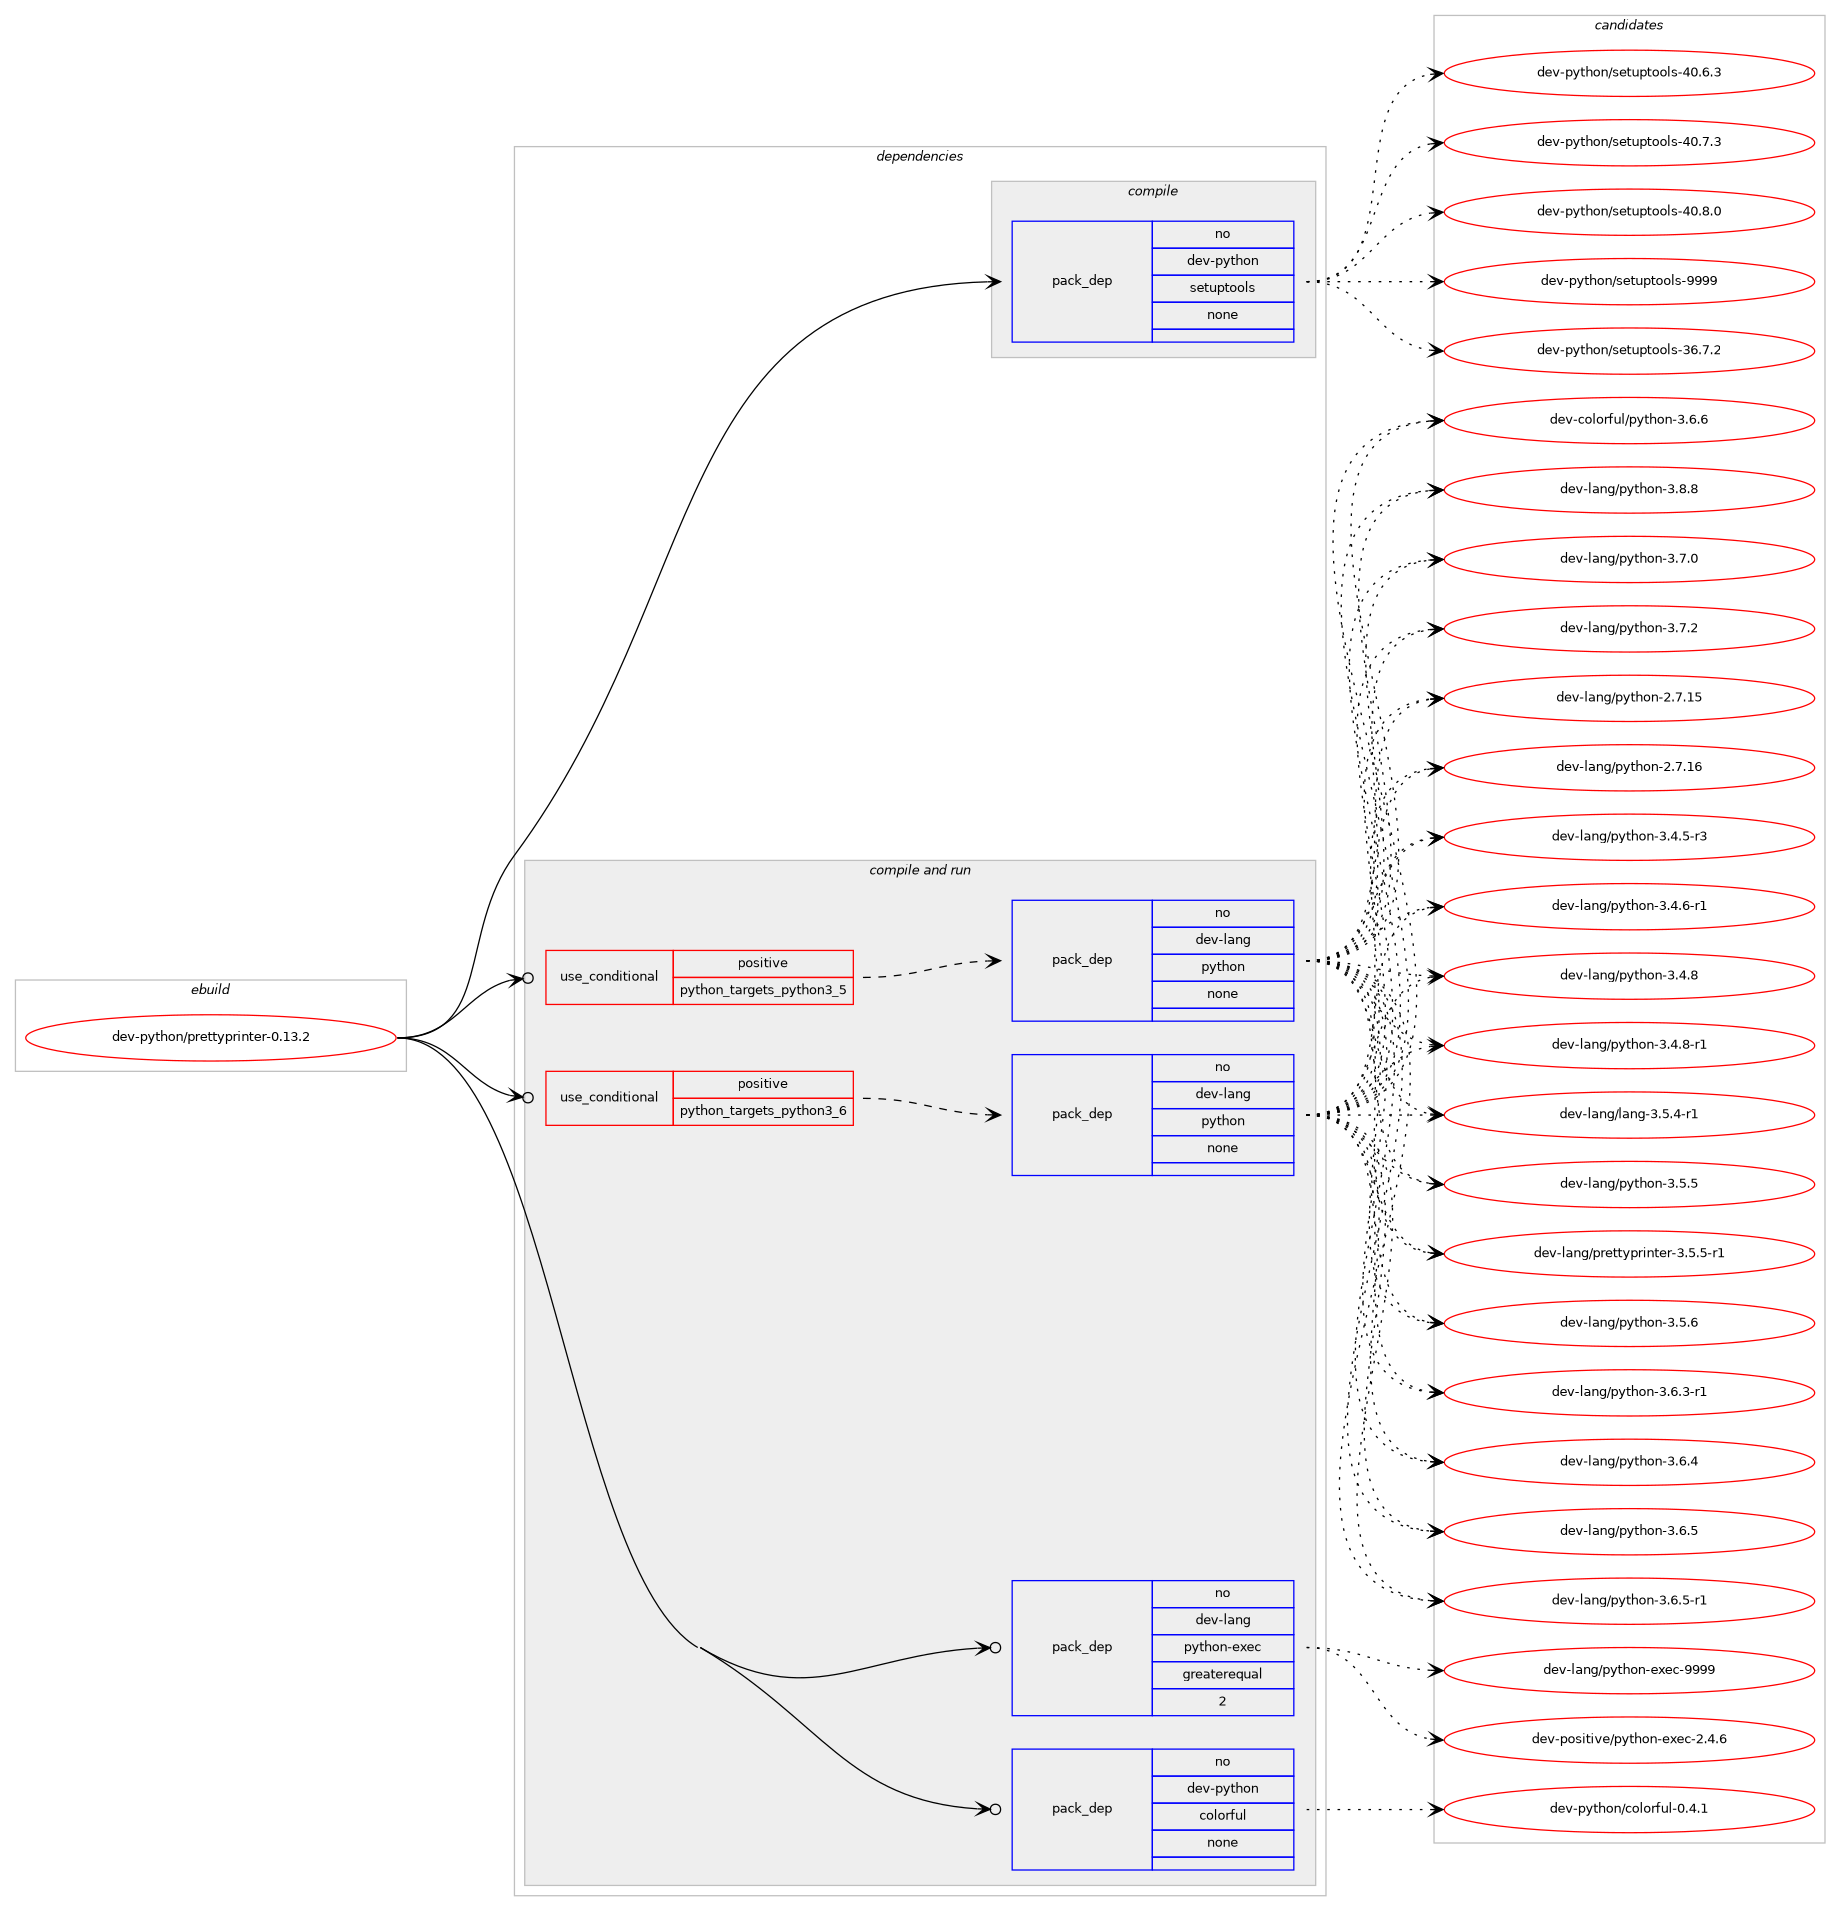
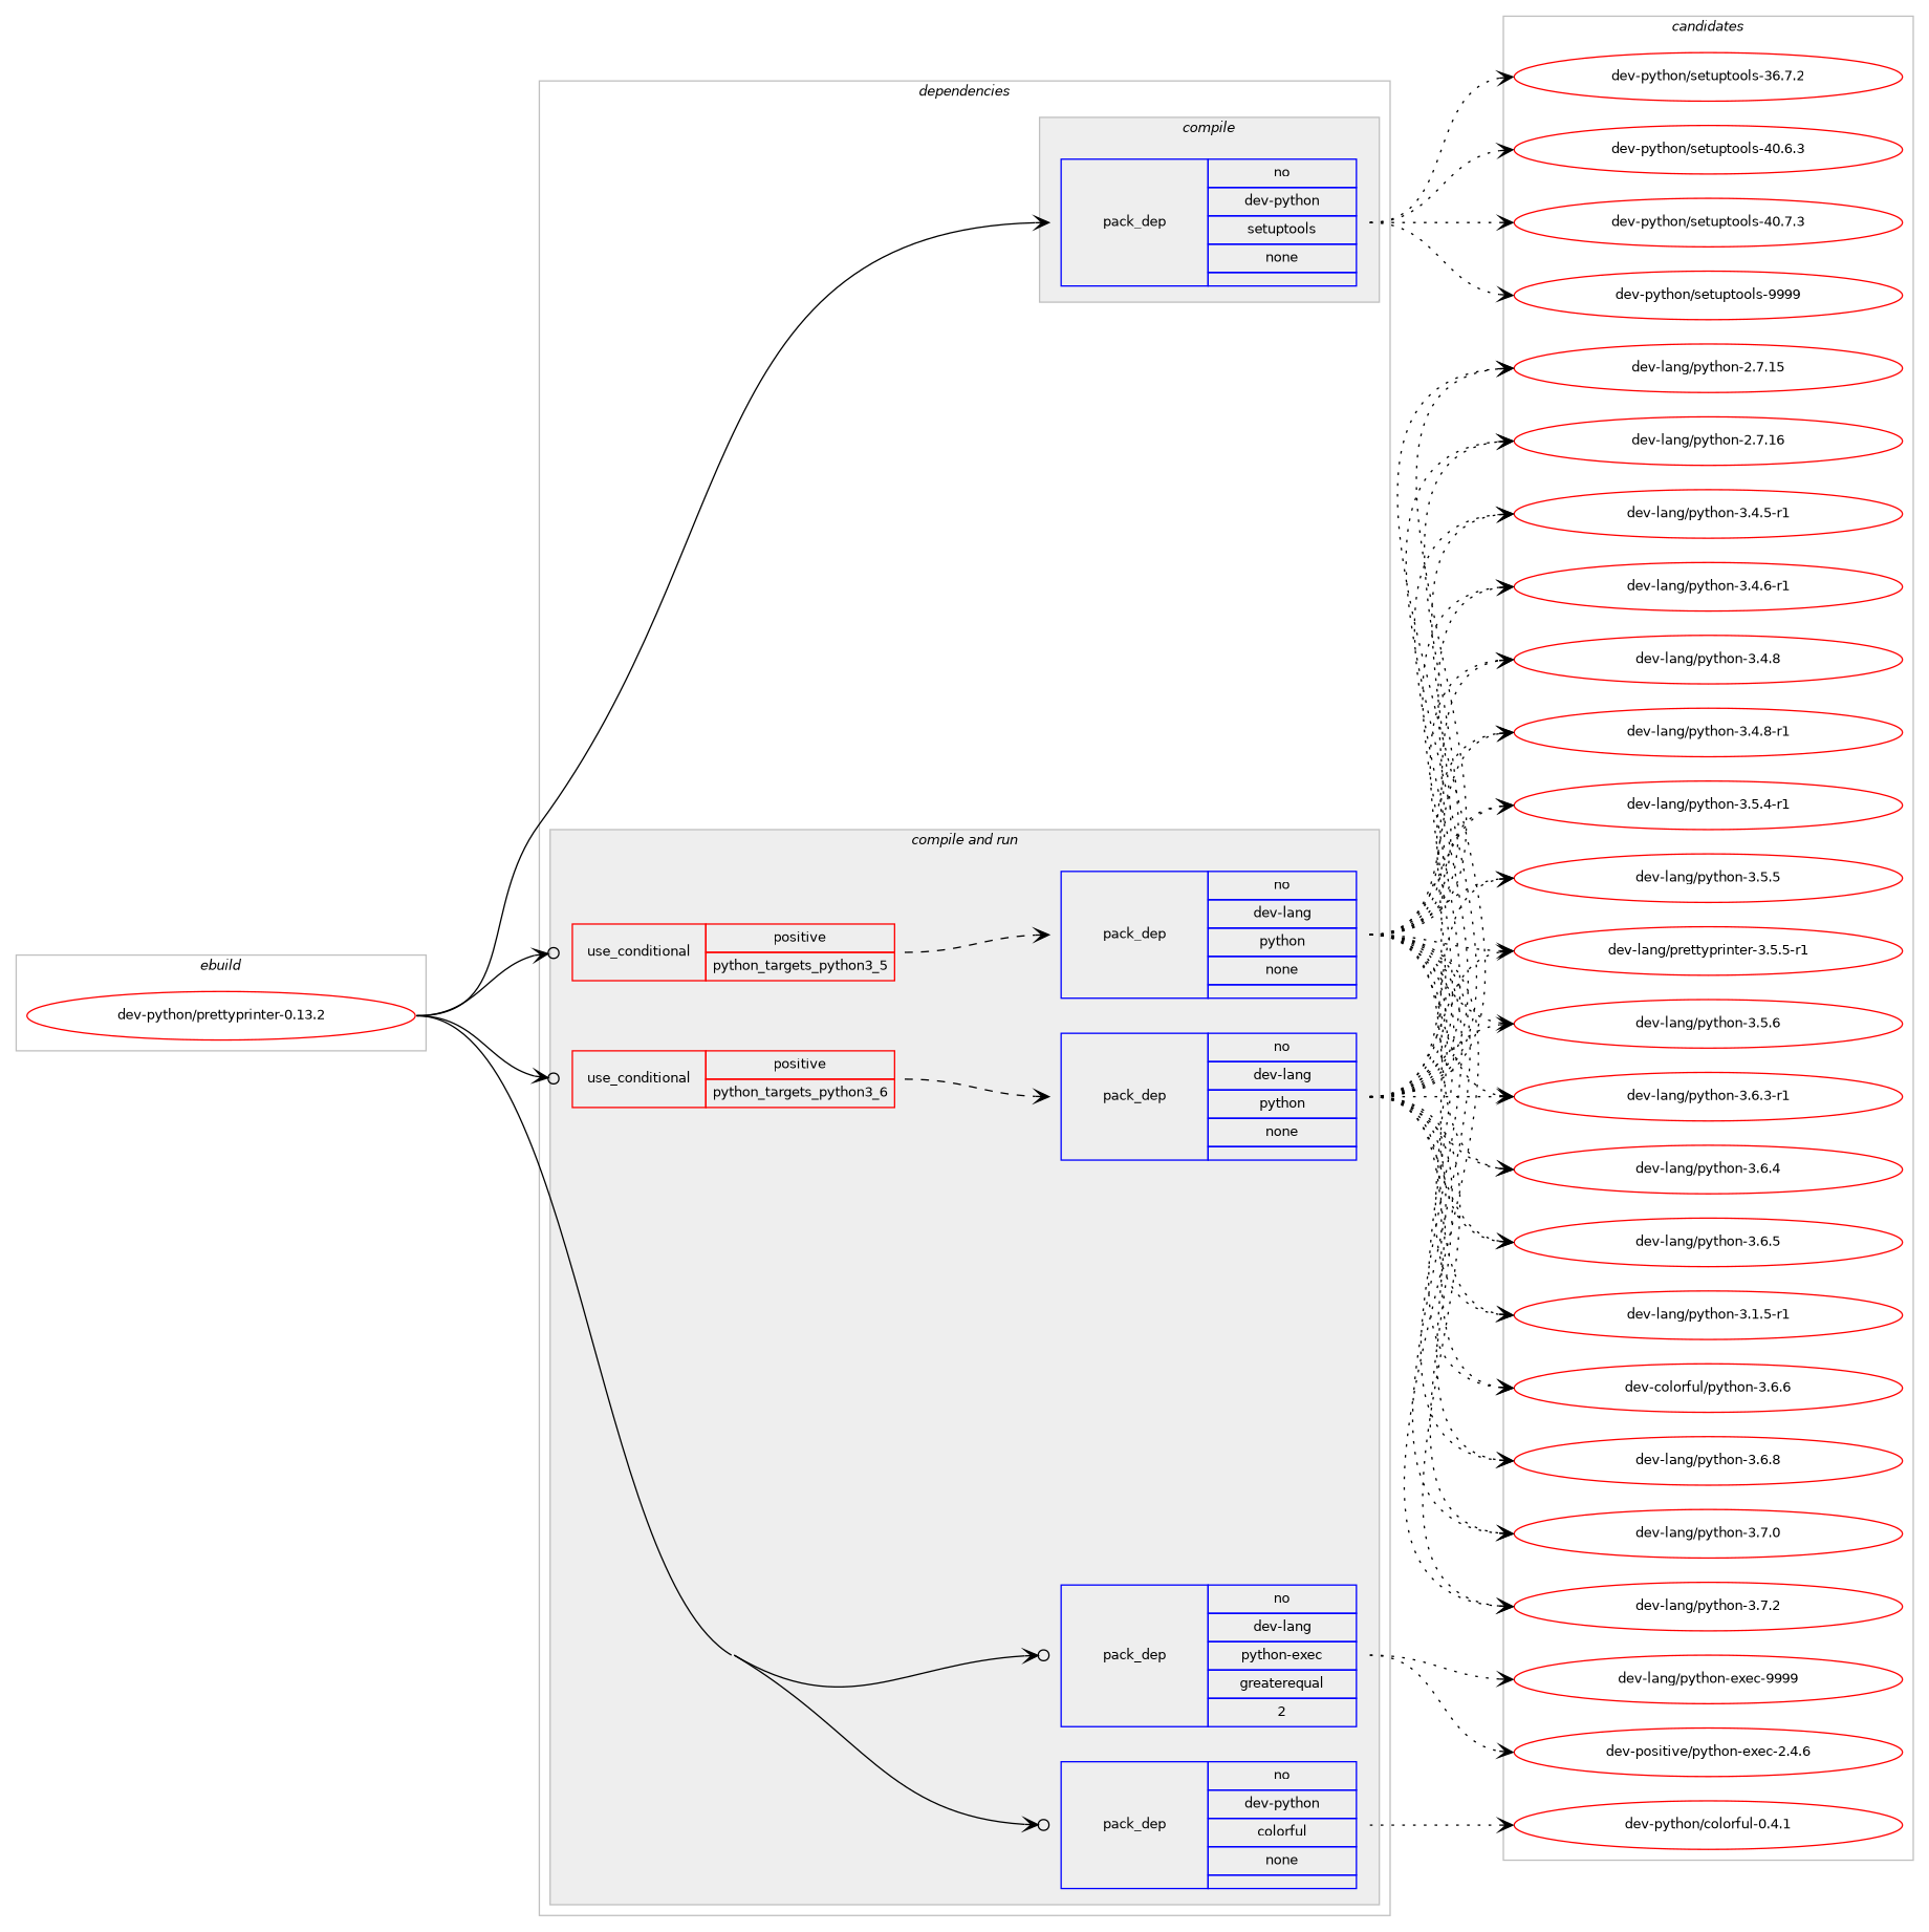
  digraph {
    compound=true
    concentrate=true
    fontname=Helvetica
    fontsize=10
    newrank=true
    rankdir=LR
    ranksep=1.5
    node [color=red fontname=Helvetica fontsize=10]
    edge [arrowhead=vee headport=w style=dotted tailport=e weight=100]
    n1 [label="dev-python/prettyprinter-0.13.2" width=4]
    n2 [color=blue label=<<TABLE BORDER="0" CELLBORDER="1" CELLSPACING="0" CELLPADDING="4" WIDTH="220"><TR><TD ROWSPAN="6" CELLPADDING="30">pack_dep</TD></TR><TR><TD WIDTH="110">no</TD></TR><TR><TD>dev-python</TD></TR><TR><TD>setuptools</TD></TR><TR><TD>none</TD></TR><TR><TD></TD></TR></TABLE>> shape=none]
    n3 [color=blue label=<<TABLE BORDER="0" CELLBORDER="1" CELLSPACING="0" CELLPADDING="4" WIDTH="220"><TR><TD ROWSPAN="6" CELLPADDING="30">pack_dep</TD></TR><TR><TD WIDTH="110">no</TD></TR><TR><TD>dev-lang</TD></TR><TR><TD>python</TD></TR><TR><TD>none</TD></TR><TR><TD></TD></TR></TABLE>> shape=none]
    n4 [label=<<TABLE BORDER="0" CELLBORDER="1" CELLSPACING="0" CELLPADDING="4"><TR><TD ROWSPAN="3" CELLPADDING="10">use_conditional</TD></TR><TR><TD>positive</TD></TR><TR><TD>python_targets_python3_5</TD></TR></TABLE>> shape=none]
    n5 [color=blue label=<<TABLE BORDER="0" CELLBORDER="1" CELLSPACING="0" CELLPADDING="4" WIDTH="220"><TR><TD ROWSPAN="6" CELLPADDING="30">pack_dep</TD></TR><TR><TD WIDTH="110">no</TD></TR><TR><TD>dev-lang</TD></TR><TR><TD>python</TD></TR><TR><TD>none</TD></TR><TR><TD></TD></TR></TABLE>> shape=none]
    n6 [label=<<TABLE BORDER="0" CELLBORDER="1" CELLSPACING="0" CELLPADDING="4"><TR><TD ROWSPAN="3" CELLPADDING="10">use_conditional</TD></TR><TR><TD>positive</TD></TR><TR><TD>python_targets_python3_6</TD></TR></TABLE>> shape=none]
    n7 [color=blue label=<<TABLE BORDER="0" CELLBORDER="1" CELLSPACING="0" CELLPADDING="4" WIDTH="220"><TR><TD ROWSPAN="6" CELLPADDING="30">pack_dep</TD></TR><TR><TD WIDTH="110">no</TD></TR><TR><TD>dev-lang</TD></TR><TR><TD>python-exec</TD></TR><TR><TD>greaterequal</TD></TR><TR><TD>2</TD></TR></TABLE>> shape=none]
    n8 [color=blue label=<<TABLE BORDER="0" CELLBORDER="1" CELLSPACING="0" CELLPADDING="4" WIDTH="220"><TR><TD ROWSPAN="6" CELLPADDING="30">pack_dep</TD></TR><TR><TD WIDTH="110">no</TD></TR><TR><TD>dev-python</TD></TR><TR><TD>colorful</TD></TR><TR><TD>none</TD></TR><TR><TD></TD></TR></TABLE>> shape=none]
    n9 [label="dev-python/setuptools-36.7.2" width=4]
    n10 [label="dev-python/setuptools-40.6.3" width=4]
    n11 [label="dev-python/setuptools-40.7.3" width=4]
-   n12 [label="dev-python/setuptools-40.8.0" width=4]
    n13 [label="dev-python/setuptools-9999" width=4]
    n14 [label="dev-lang/python-2.7.15" width=4]
    n15 [label="dev-lang/python-2.7.16" width=4]
-   n16 [label="dev-lang/python-3.4.5-r3" width=4]
+   n16 [label="dev-lang/python-3.4.5-r1" width=4]
    n17 [label="dev-lang/python-3.4.6-r1" width=4]
    n18 [label="dev-lang/python-3.4.8" width=4]
    n19 [label="dev-lang/python-3.4.8-r1" width=4]
-   n20 [label="dev-lang/lang-3.5.4-r1" width=4]
+   n20 [label="dev-lang/python-3.5.4-r1" width=4]
    n21 [label="dev-lang/python-3.5.5" width=4]
    n22 [label="dev-lang/prettyprinter-3.5.5-r1" width=4]
    n23 [label="dev-lang/python-3.5.6" width=4]
    n24 [label="dev-lang/python-3.6.3-r1" width=4]
    n25 [label="dev-lang/python-3.6.4" width=4]
    n26 [label="dev-lang/python-3.6.5" width=4]
-   n27 [label="dev-lang/python-3.6.5-r1" width=4]
+   n27 [label="dev-lang/python-3.1.5-r1" width=4]
    n28 [label="dev-colorful/python-3.6.6" width=4]
-   n29 [label="dev-lang/python-3.8.8" width=4]
+   n29 [label="dev-lang/python-3.6.8" width=4]
    n30 [label="dev-lang/python-3.7.0" width=4]
    n31 [label="dev-lang/python-3.7.2" width=4]
    n32 [label="dev-positive/python-exec-2.4.6" width=4]
    n33 [label="dev-lang/python-exec-9999" width=4]
    n34 [label="dev-python/colorful-0.4.1" width=4]
    subgraph cluster_1 {
      color=gray
      label=<<i>ebuild</i>>
      rank=same
      n1
    }
    subgraph cluster_2 {
      color=gray
      label=<<i>dependencies</i>>
      subgraph cluster_3 {
        color=gray
        fillcolor="#eeeeee"
        label=<<i>compile</i>>
        style=filled
        subgraph sub_4 {
          color=gray
          fillcolor="#eeeeee"
          label=<<i>compile</i>>
          style=filled
          n2
        }
      }
      subgraph cluster_5 {
        color=gray
        fillcolor="#eeeeee"
        label=<<i>compile and run</i>>
        style=filled
        subgraph sub_6 {
          color=gray
          fillcolor="#eeeeee"
          label=<<i>compile and run</i>>
          style=filled
          n4
          subgraph sub_7 {
            color=gray
            fillcolor="#eeeeee"
            label=<<i>compile and run</i>>
            style=filled
            n3
          }
        }
        subgraph sub_8 {
          color=gray
          fillcolor="#eeeeee"
          label=<<i>compile and run</i>>
          style=filled
          n6
          subgraph sub_9 {
            color=gray
            fillcolor="#eeeeee"
            label=<<i>compile and run</i>>
            style=filled
            n5
          }
        }
        subgraph sub_10 {
          color=gray
          fillcolor="#eeeeee"
          label=<<i>compile and run</i>>
          style=filled
          n7
        }
        subgraph sub_11 {
          color=gray
          fillcolor="#eeeeee"
          label=<<i>compile and run</i>>
          style=filled
          n8
        }
      }
      subgraph cluster_12 {
        color=gray
        fillcolor="#eeeeee"
        label=<<i>run</i>>
        style=filled
      }
    }
    subgraph cluster_13 {
      color=gray
      label=<<i>candidates</i>>
      rank=same
      subgraph sub_14 {
        color=black
        label=<<i>candidates</i>>
        nodesep=1
        rank=same
        n9
        n10
        n11
-       n12
        n13
      }
      subgraph sub_15 {
        color=black
        label=<<i>candidates</i>>
        nodesep=1
        rank=same
        n14
        n15
        n16
        n17
        n18
        n19
        n20
        n21
        n22
        n23
        n24
        n25
        n26
        n27
        n28
        n29
        n30
        n31
      }
      subgraph sub_16 {
        color=black
        label=<<i>candidates</i>>
        nodesep=1
        rank=same
        n14
        n15
        n16
        n17
        n18
        n19
        n20
        n21
        n22
        n23
        n24
        n25
        n26
        n27
        n28
        n29
        n30
        n31
      }
      subgraph sub_17 {
        color=black
        label=<<i>candidates</i>>
        nodesep=1
        rank=same
        n32
        n33
      }
      subgraph sub_18 {
        color=black
        label=<<i>candidates</i>>
        nodesep=1
        rank=same
        n34
      }
    }
    n1 -> n2 [style=solid weight=20]
    n1 -> n4 [arrowhead=odotvee style=solid weight=20]
    n1 -> n6 [arrowhead=odotvee style=solid weight=20]
    n1 -> n7 [arrowhead=odotvee style=solid weight=20]
    n1 -> n8 [arrowhead=odotvee style=solid weight=20]
    n2 -> n9
    n2 -> n10
    n2 -> n11
-   n2 -> n12
    n2 -> n13
    n3 -> n14
    n3 -> n15
    n3 -> n16
    n3 -> n17
    n3 -> n18
    n3 -> n19
    n3 -> n20
    n3 -> n21
    n3 -> n22
    n3 -> n23
    n3 -> n24
    n3 -> n25
    n3 -> n26
    n3 -> n27
    n3 -> n28
    n3 -> n29
    n3 -> n30
    n3 -> n31
    n4 -> n3 [style=dashed weight=20]
    n5 -> n14
    n5 -> n15
    n5 -> n16
    n5 -> n17
    n5 -> n18
    n5 -> n19
    n5 -> n20
    n5 -> n21
    n5 -> n22
    n5 -> n23
    n5 -> n24
    n5 -> n25
    n5 -> n26
    n5 -> n27
    n5 -> n28
    n5 -> n29
    n5 -> n30
    n5 -> n31
    n6 -> n5 [style=dashed weight=20]
    n7 -> n32
    n7 -> n33
    n8 -> n34
  }
